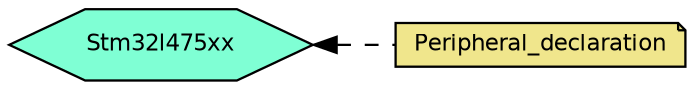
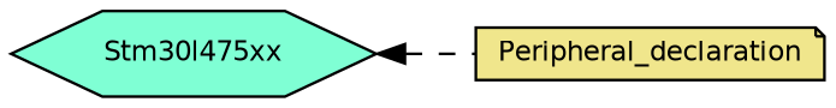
  digraph {
    rankdir=LR
    node [color=black fontname=Helvetica fontsize=10 style=filled]
    n1 [fillcolor=khaki fontcolor=black height=0.2 label=Peripheral_declaration shape=note width=0.4]
-   n2 [fillcolor=aquamarine height=0.2 label=Stm32l475xx shape=hexagon width=0.4]
+   n2 [fillcolor=aquamarine height=0.2 label=Stm30l475xx shape=hexagon width=0.4]
    n2 -> n1 [dir=back fontname=Helvetica fontsize=10 labelfontname=Helvetica labelfontsize=10 shape=plaintext style=dashed]
  }
